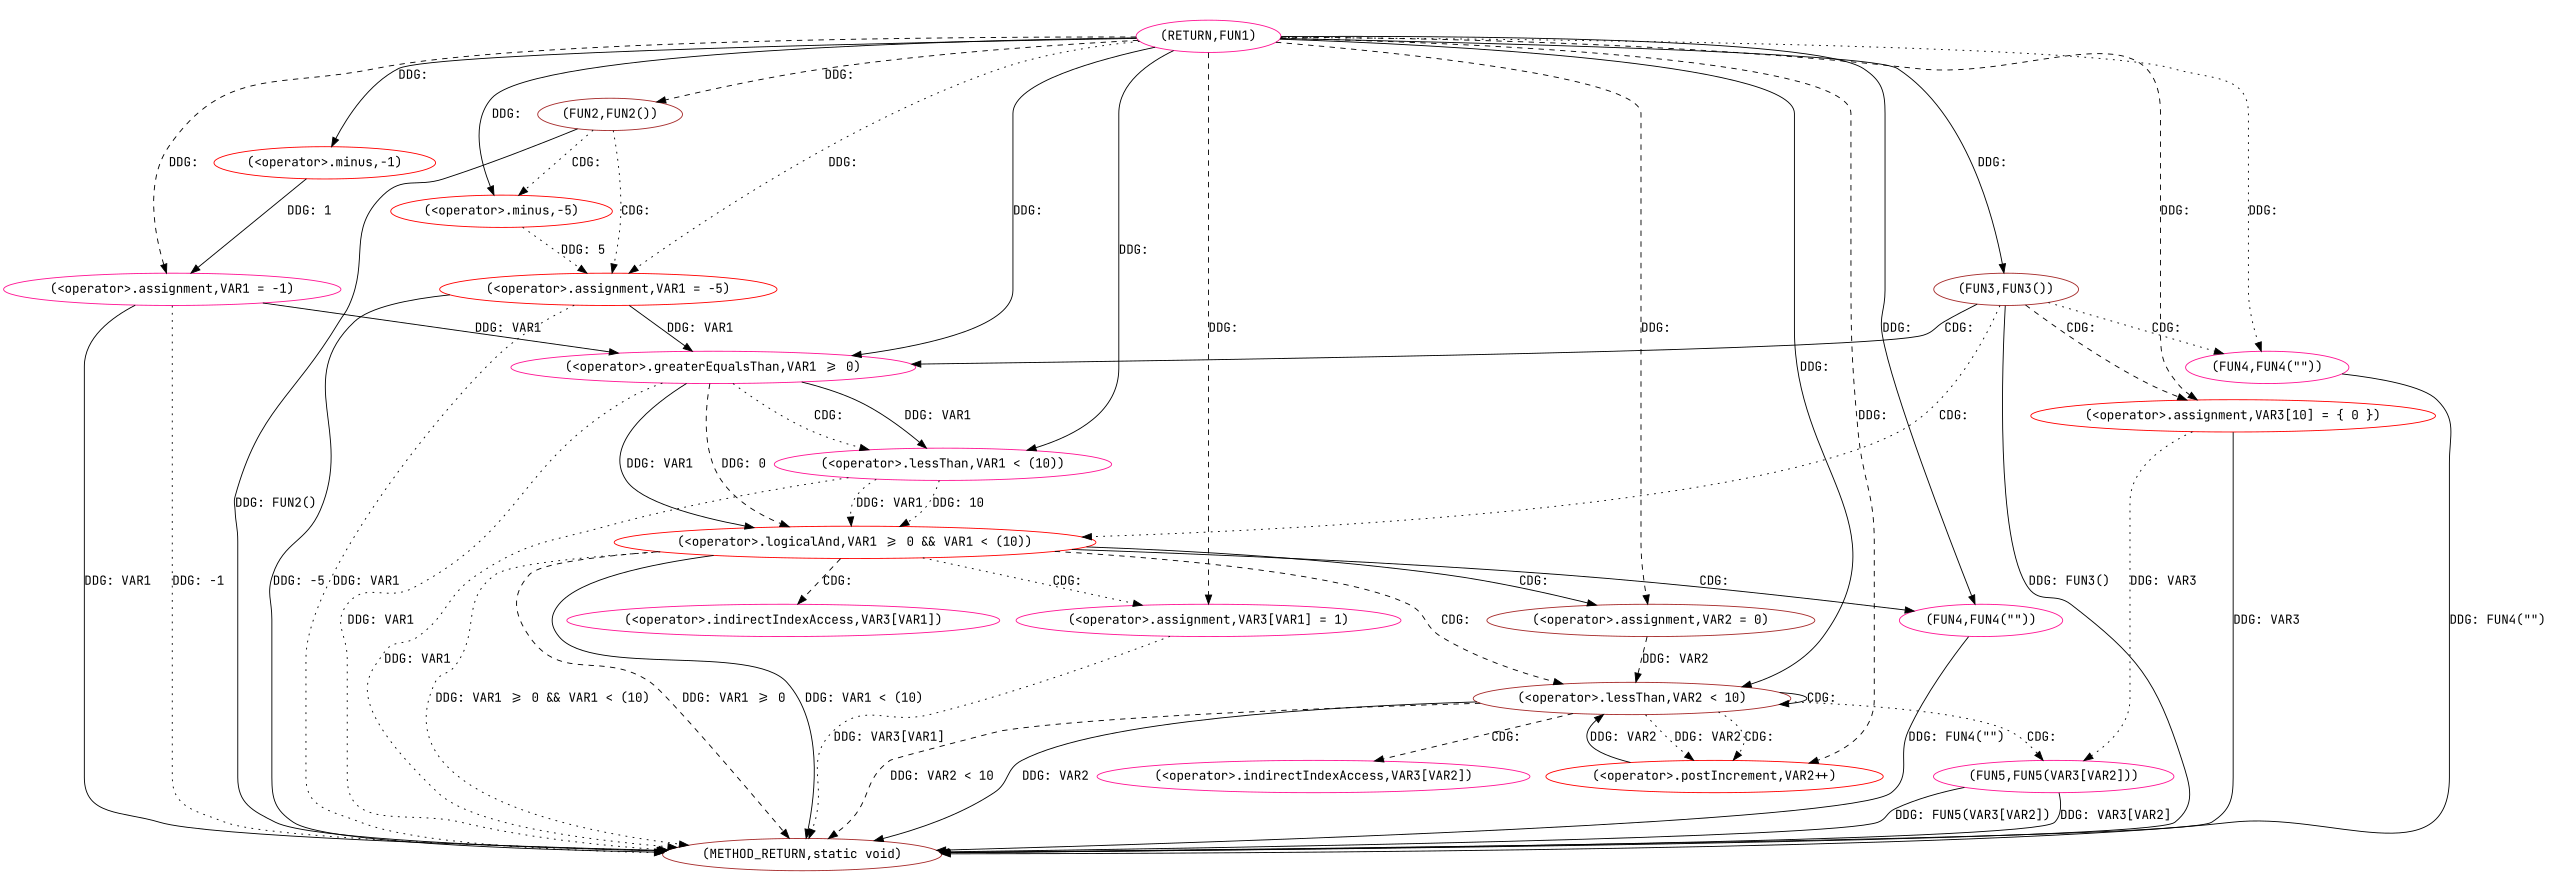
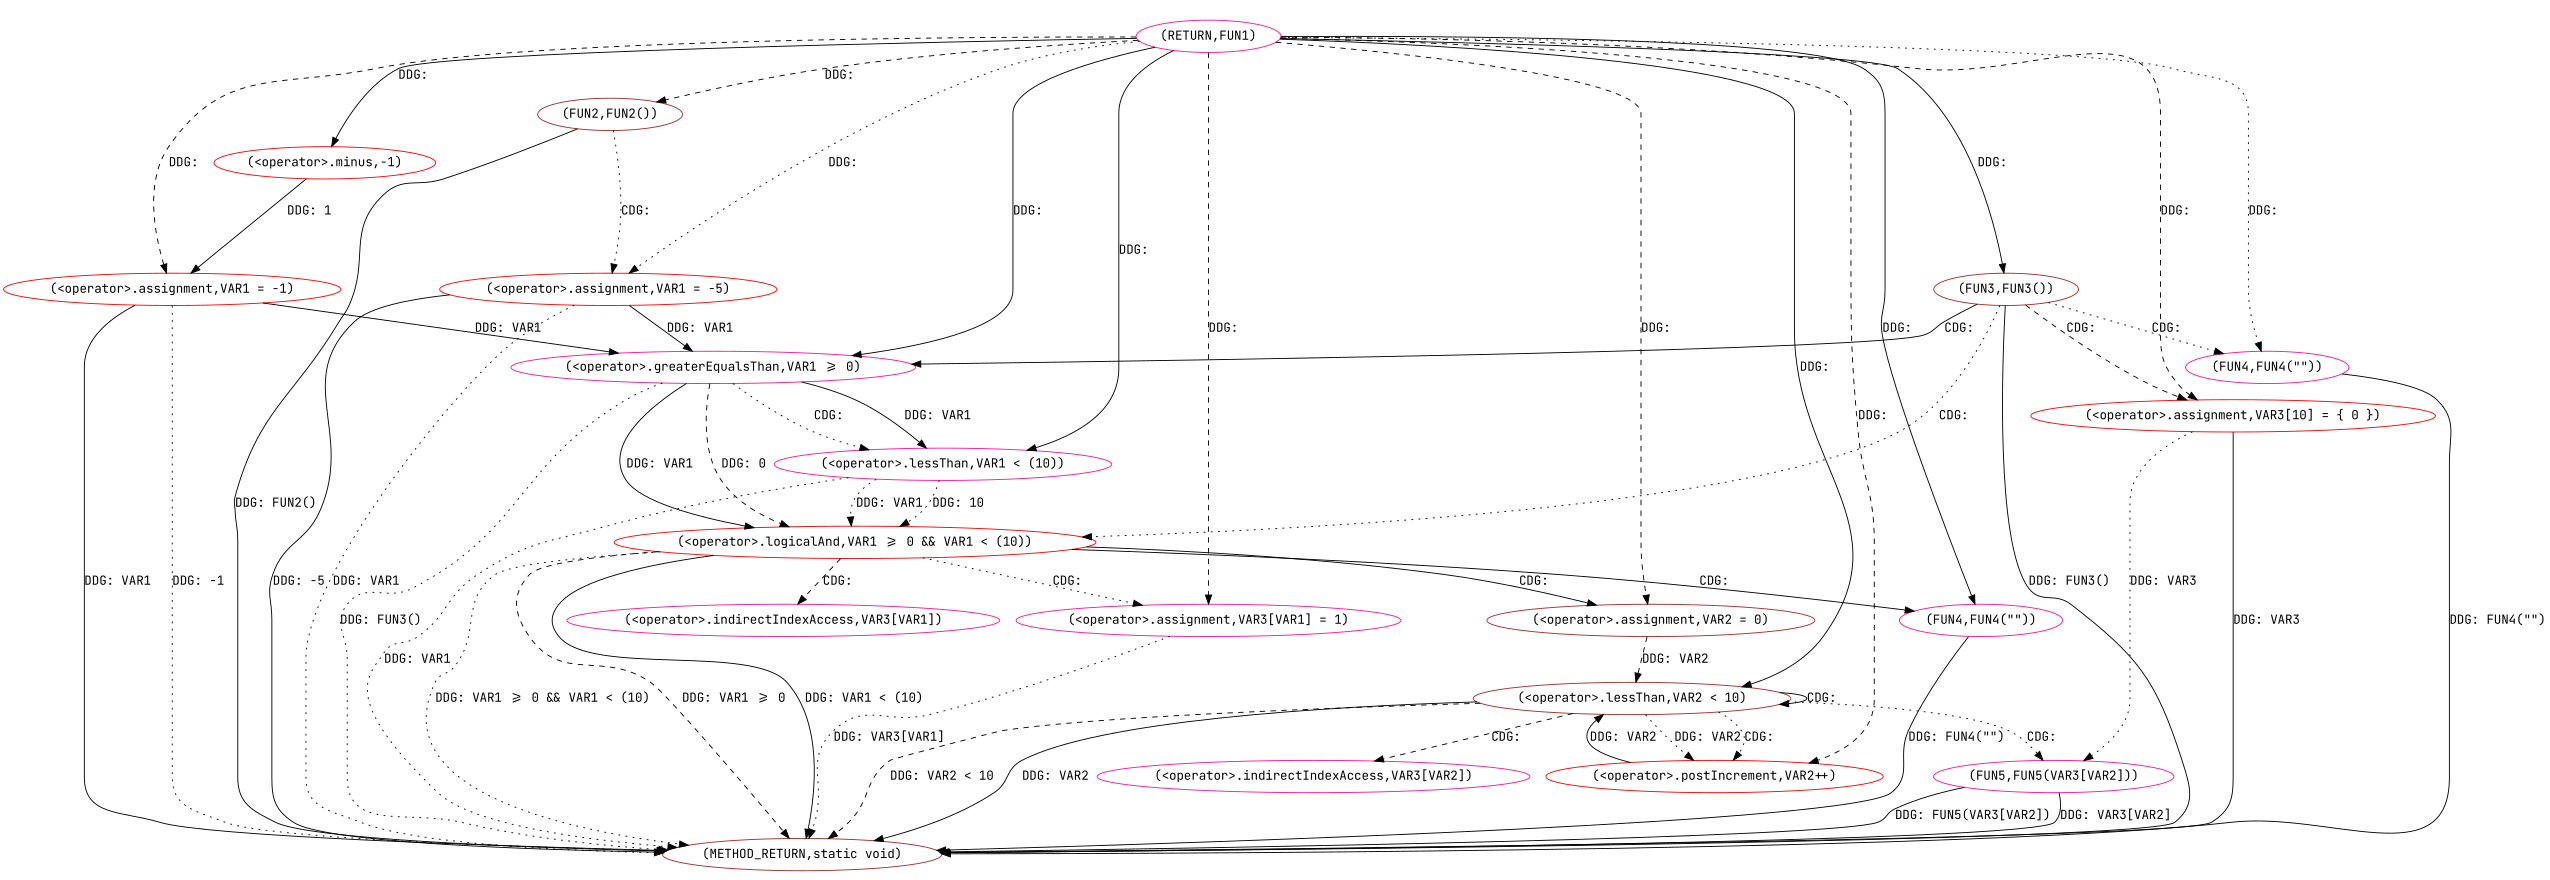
  digraph {
    fontname="JetBrains Mono"
    node [color=deeppink fontname="JetBrains Mono"]
    edge [fontname="JetBrains Mono" style=solid]
    n1 [label="(RETURN,FUN1)"]
-   n2 [label="(<operator>.assignment,VAR1 = -1)"]
+   n2 [color=red label="(<operator>.assignment,VAR1 = -1)"]
    n3 [color=red label="(<operator>.minus,-1)"]
    n4 [color=brown label="(FUN2,FUN2())"]
    n5 [color=red label="(<operator>.assignment,VAR1 = -5)"]
-   n6 [color=red label="(<operator>.minus,-5)"]
    n7 [color=brown label="(FUN3,FUN3())"]
    n8 [label="(FUN4,FUN4(\"\"))"]
    n9 [color=red label="(<operator>.assignment,VAR3[10] = { 0 })"]
    n10 [label="(<operator>.greaterEqualsThan,VAR1 >= 0)"]
    n11 [label="(<operator>.lessThan,VAR1 < (10))"]
    n12 [label="(<operator>.assignment,VAR3[VAR1] = 1)"]
    n13 [color=brown label="(<operator>.assignment,VAR2 = 0)"]
    n14 [color=brown label="(<operator>.lessThan,VAR2 < 10)"]
    n15 [color=red label="(<operator>.postIncrement,VAR2++)"]
    n16 [label="(FUN4,FUN4(\"\"))"]
    n17 [color=brown label="(METHOD_RETURN,static void)"]
    n18 [color=red label="(<operator>.logicalAnd,VAR1 >= 0 && VAR1 < (10))"]
    n19 [label="(FUN5,FUN5(VAR3[VAR2]))"]
    n20 [label="(<operator>.indirectIndexAccess,VAR3[VAR2])"]
    n21 [label="(<operator>.indirectIndexAccess,VAR3[VAR1])"]
    n1 -> n2 [label="DDG: " style=dashed]
    n1 -> n3 [label="DDG: "]
    n1 -> n4 [label="DDG: " style=dashed]
    n1 -> n5 [label="DDG: " style=dotted]
-   n1 -> n6 [label="DDG: "]
    n1 -> n7 [label="DDG: "]
    n1 -> n8 [label="DDG: " style=dotted]
    n1 -> n9 [label="DDG: " style=dashed]
    n1 -> n10 [label="DDG: "]
    n1 -> n11 [label="DDG: "]
    n1 -> n12 [label="DDG: " style=dashed]
    n1 -> n13 [label="DDG: " style=dashed]
    n1 -> n14 [label="DDG: "]
    n1 -> n15 [label="DDG: " style=dashed]
    n1 -> n16 [label="DDG: "]
    n2 -> n10 [label="DDG: VAR1"]
    n2 -> n17 [label="DDG: VAR1"]
    n2 -> n17 [label="DDG: -1" style=dotted]
    n3 -> n2 [label="DDG: 1"]
    n4 -> n5 [label="CDG: " style=dotted]
-   n4 -> n6 [label="CDG: " style=dotted]
    n4 -> n17 [label="DDG: FUN2()"]
    n5 -> n10 [label="DDG: VAR1"]
    n5 -> n17 [label="DDG: -5"]
    n5 -> n17 [label="DDG: VAR1" style=dotted]
-   n6 -> n5 [label="DDG: 5" style=dotted]
    n7 -> n8 [label="CDG: " style=dotted]
    n7 -> n9 [label="CDG: " style=dashed]
    n7 -> n10 [label="CDG: "]
    n7 -> n17 [label="DDG: FUN3()"]
    n7 -> n18 [label="CDG: " style=dotted]
    n8 -> n17 [label="DDG: FUN4(\"\")"]
    n9 -> n17 [label="DDG: VAR3"]
    n9 -> n19 [label="DDG: VAR3" style=dotted]
    n10 -> n11 [label="DDG: VAR1"]
    n10 -> n11 [label="CDG: " style=dotted]
-   n10 -> n17 [label="DDG: VAR1" style=dotted]
+   n10 -> n17 [label="DDG: FUN3()" style=dotted]
    n10 -> n18 [label="DDG: VAR1"]
    n10 -> n18 [label="DDG: 0" style=dashed]
    n11 -> n17 [label="DDG: VAR1" style=dotted]
    n11 -> n18 [label="DDG: VAR1" style=dotted]
    n11 -> n18 [label="DDG: 10" style=dotted]
    n12 -> n17 [label="DDG: VAR3[VAR1]" style=dotted]
    n13 -> n14 [label="DDG: VAR2" style=dashed]
    n14 -> n14 [label="CDG: "]
    n14 -> n15 [label="DDG: VAR2" style=dotted]
    n14 -> n15 [label="CDG: " style=dotted]
    n14 -> n17 [label="DDG: VAR2 < 10" style=dashed]
    n14 -> n17 [label="DDG: VAR2"]
    n14 -> n19 [label="CDG: " style=dotted]
    n14 -> n20 [label="CDG: " style=dashed]
    n15 -> n14 [label="DDG: VAR2"]
    n16 -> n17 [label="DDG: FUN4(\"\")"]
    n18 -> n12 [label="CDG: " style=dotted]
    n18 -> n13 [label="CDG: "]
-   n18 -> n14 [label="CDG: " style=dashed]
    n18 -> n16 [label="CDG: "]
    n18 -> n17 [label="DDG: VAR1 >= 0 && VAR1 < (10)" style=dotted]
    n18 -> n17 [label="DDG: VAR1 >= 0" style=dashed]
    n18 -> n17 [label="DDG: VAR1 < (10)"]
    n18 -> n21 [label="CDG: " style=dashed]
    n19 -> n17 [label="DDG: VAR3[VAR2]"]
    n19 -> n17 [label="DDG: FUN5(VAR3[VAR2])"]
  }
